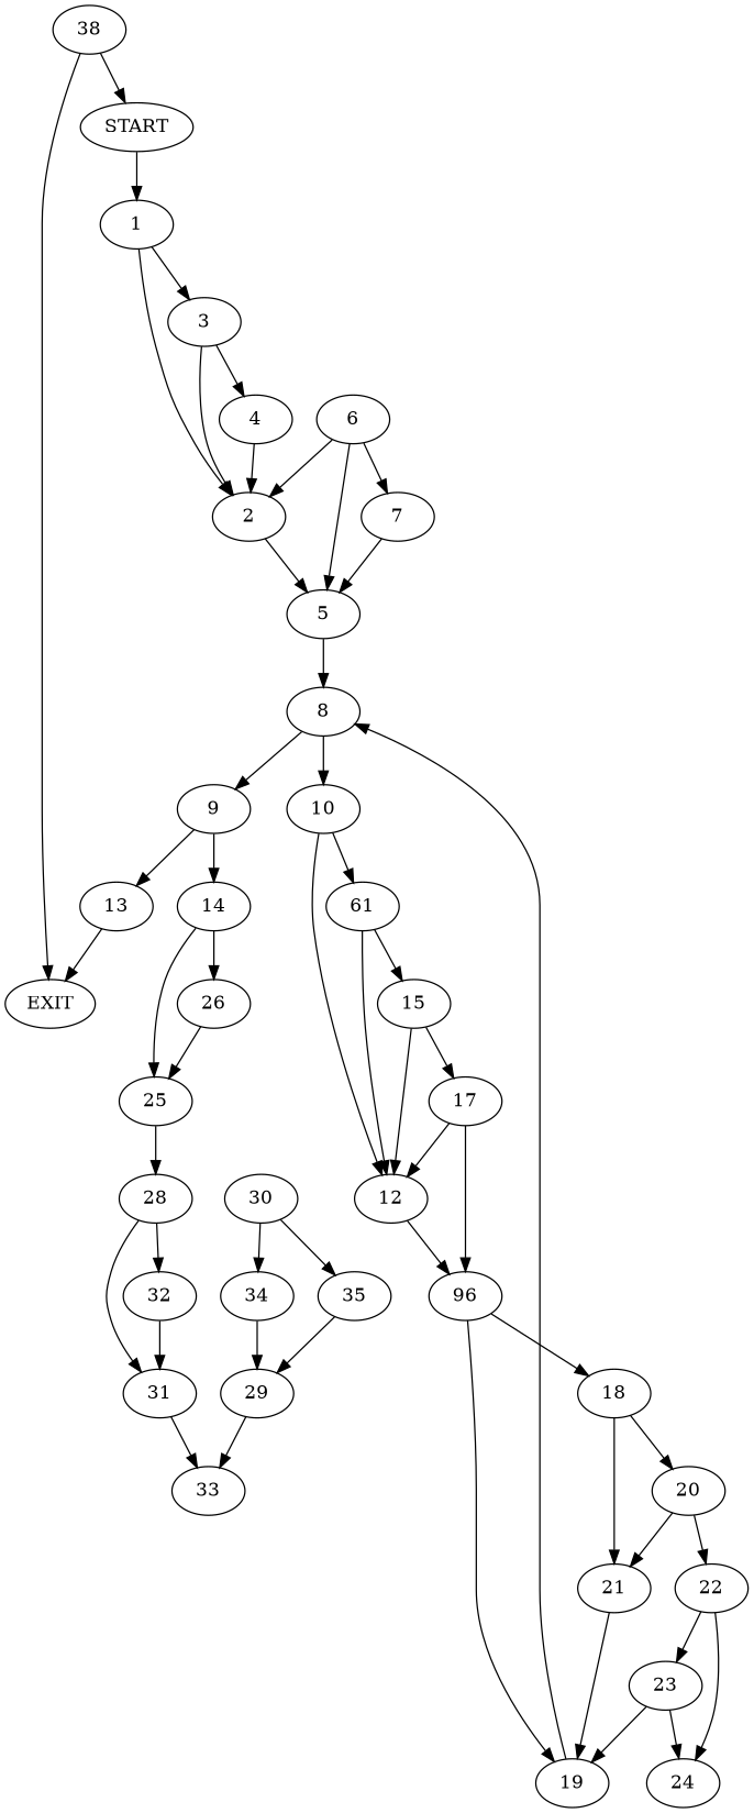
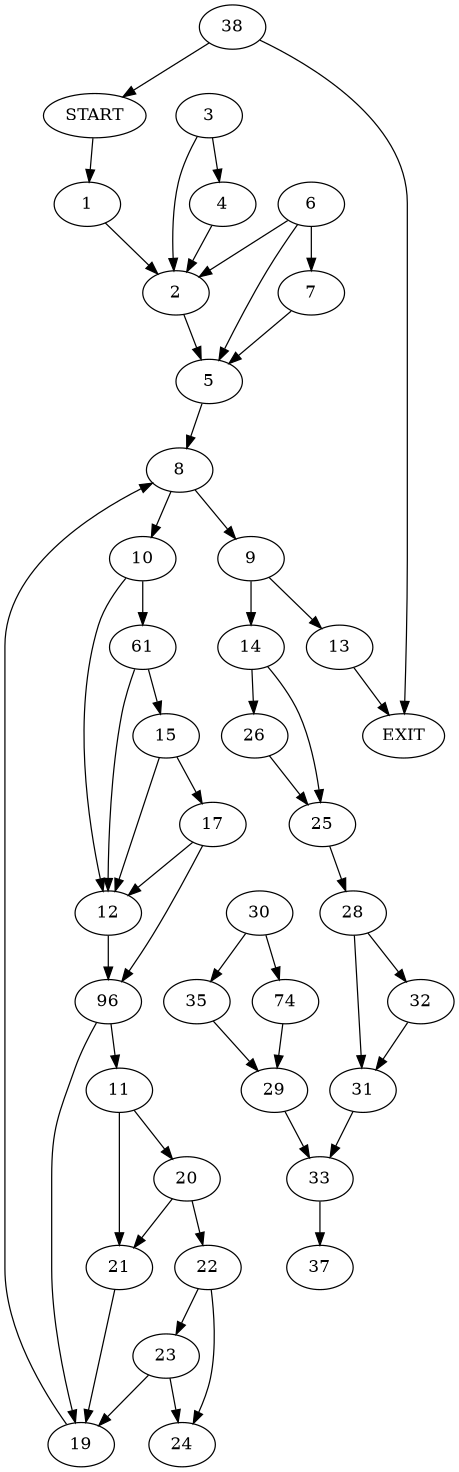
  digraph {
    n1 [label=START]
    1
    2
    3
    38
    n6 [label=EXIT]
    5
    4
    8
    6
    7
    9
    10
    13
    14
    n16 [label=61]
    12
    25
    26
    15
    n21 [label=96]
    17
-   18
+   18 [label=11]
    19
    28
    20
    21
    22
    23
    24
    31
    32
    29
    33
    30
-   34
+   34 [label=74]
    35
+   37
    n1 -> 1
    1 -> 2
-   1 -> 3
    2 -> 5
    3 -> 2
    3 -> 4
    38 -> n1
    38 -> n6
    5 -> 8
    4 -> 2
    8 -> 9
    8 -> 10
    6 -> 2
    6 -> 5
    6 -> 7
    7 -> 5
    9 -> 13
    9 -> 14
    10 -> n16
    10 -> 12
    13 -> n6
    14 -> 25
    14 -> 26
    n16 -> 12
    n16 -> 15
    12 -> n21
    25 -> 28
    26 -> 25
    15 -> 12
    15 -> 17
    n21 -> 18
    n21 -> 19
    17 -> 12
    17 -> n21
    18 -> 20
    18 -> 21
    19 -> 8
    28 -> 31
    28 -> 32
    20 -> 21
    20 -> 22
    21 -> 19
    22 -> 23
    22 -> 24
    23 -> 19
    23 -> 24
    31 -> 33
    32 -> 31
    29 -> 33
+   33 -> 37
    30 -> 34
    30 -> 35
    34 -> 29
    35 -> 29
  }
